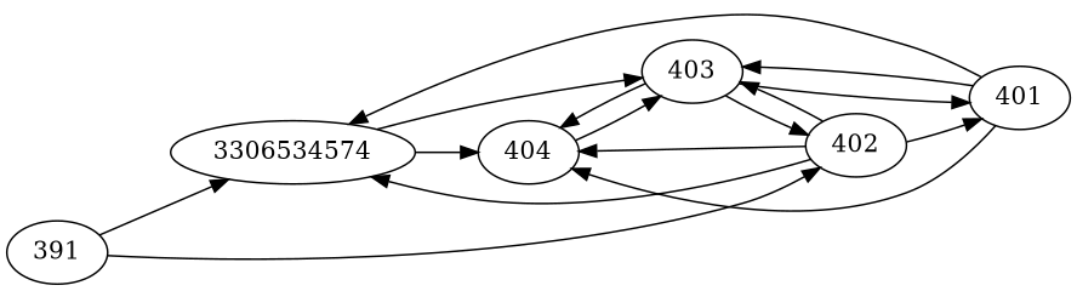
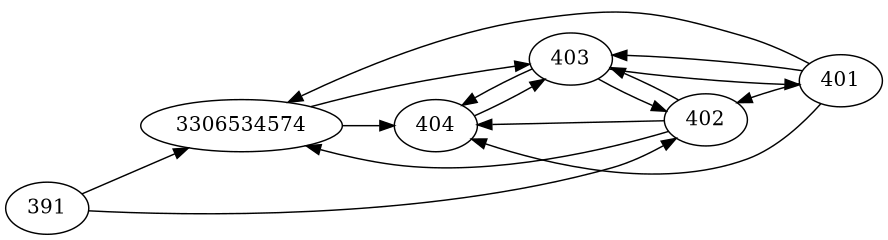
  strict digraph {
    rankdir=LR
    n1 [label=3306534574]
    391
    402
    404
    403
    401
    n1 -> 404
    n1 -> 403
    391 -> n1
    391 -> 402
    402 -> n1
    402 -> 404
    402 -> 403
-   402 -> 401
+   401 -> 402
    404 -> 403
    403 -> 402
    403 -> 404
    403 -> 401
    401 -> n1
    401 -> 404
    401 -> 403
  }
